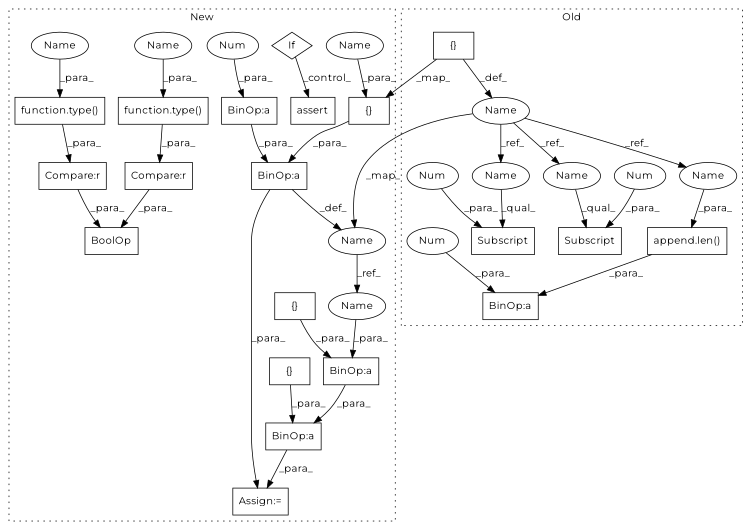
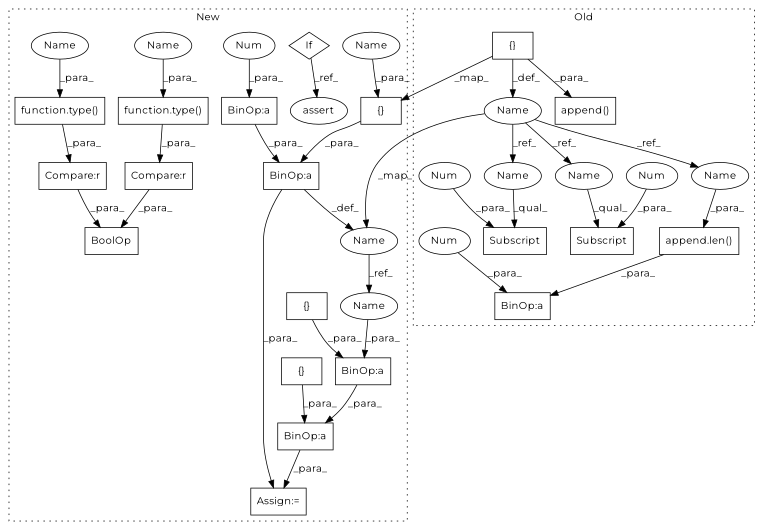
  digraph {
    fontname=Montserrat
    node [a=87 fontname=Montserrat l=15 s=2155 shape=box]
    edge [fontname=Montserrat]
    n1 [a=63 l="19,0" label=Subscript s="2510,0"]
    n2 [a=76 l=2 label=Num s=2526 shape=ellipse]
    n3 [a=59 l="1,0" label="{}" s="2035,2051"]
    n4 [a=82 l=3 label="BinOp:a" s=2286]
    n5 [a=63 l="18,0" label=Subscript s="2222,0"]
    n6 [label=Name s=2017 shape=ellipse]
    n7 [a=76 l=1 label=Num s=2238 shape=ellipse]
    n8 [a=76 l=1 label=Num s=2289 shape=ellipse]
+   n9 [a=75 l="19,1" label="append()" s="2180,2241"]
    n10 [a=75 l="4,1" label="append.len()" s="2266,2285"]
    n11 [label=Name s=2510 shape=ellipse]
    n12 [label=Name s=2222 shape=ellipse]
    n13 [label=Name s=2270 shape=ellipse]
    n14 [a=72 l=63 label=BoolOp]
    n15 [a=40 l=29 label="Compare:r"]
    n16 [a=40 l=30 label="Compare:r" s=2188]
    n17 [a=96 l="0,14" label=If s="2155,2218" shape=diamond]
    n18 [a=75 l="5,1" label="function.type()" s="2155,2175"]
    n19 [a=59 l="1,0" label="{}" s="2107,2123"]
    n20 [a=82 l=3 label="BinOp:a" s=2124]
    n21 [a=82 l=33 label="BinOp:a" s=2360]
    n22 [a=82 l=3 label="BinOp:a" s=2136]
    n23 [a=82 l=3 label="BinOp:a" s=2372]
    n24 [a=59 l="1,0" label="{}" s="2359,2371"]
    n25 [label=Name s=2089 shape=ellipse]
    n26 [a=59 l="1,0" label="{}" s="2393,2406"]
    n27 [a=76 l=1 label=Num s=2139 shape=ellipse]
    n28 [a=75 l="5,1" label="function.type()" s="2188,2208"]
-   n29 [a=65 l=7 label=assert s=2232]
+   n29 [a=65 l=7 label=assert s=2232 shape=ellipse]
    n30 [a=68 l=3 label="Assign:=" s=2356]
    n31 [label=Name s=2160 shape=ellipse]
    n32 [label=Name s=2193 shape=ellipse]
    n33 [label=Name s=2108 shape=ellipse]
    n34 [label=Name s=2375 shape=ellipse]
    subgraph cluster_1 {
      label=Old
      style=dotted
      n1
      n2
      n3
      n4
      n5
      n6
      n7
      n8
+     n9
      n10
      n11
      n12
      n13
    }
    subgraph cluster_2 {
      label=New
      style=dotted
      n14
      n15
      n16
      n17
      n18
      n19
      n20
      n21
      n22
      n23
      n24
      n25
      n26
      n27
      n28
      n29
      n30
      n31
      n32
      n33
      n34
    }
    n2 -> n1 [label=_para_]
    n3 -> n6 [label=_def_]
+   n3 -> n9 [label=_para_]
    n3 -> n19 [label=_map_]
    n6 -> n11 [label=_ref_]
    n6 -> n12 [label=_ref_]
    n6 -> n13 [label=_ref_]
    n6 -> n25 [label=_map_]
    n7 -> n5 [label=_para_]
    n8 -> n4 [label=_para_]
    n10 -> n4 [label=_para_]
    n11 -> n1 [label=_qual_]
    n12 -> n5 [label=_qual_]
    n13 -> n10 [label=_para_]
    n15 -> n14 [label=_para_]
    n16 -> n14 [label=_para_]
-   n17 -> n29 [label=_control_]
+   n17 -> n29 [label=_ref_]
    n18 -> n15 [label=_para_]
    n19 -> n20 [label=_para_]
    n20 -> n25 [label=_def_]
    n20 -> n30 [label=_para_]
    n21 -> n30 [label=_para_]
    n22 -> n20 [label=_para_]
    n23 -> n21 [label=_para_]
    n24 -> n23 [label=_para_]
    n25 -> n34 [label=_ref_]
    n26 -> n21 [label=_para_]
    n27 -> n22 [label=_para_]
    n28 -> n16 [label=_para_]
    n31 -> n18 [label=_para_]
    n32 -> n28 [label=_para_]
    n33 -> n19 [label=_para_]
    n34 -> n23 [label=_para_]
  }
